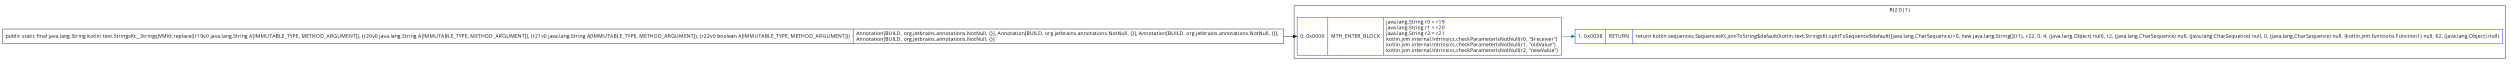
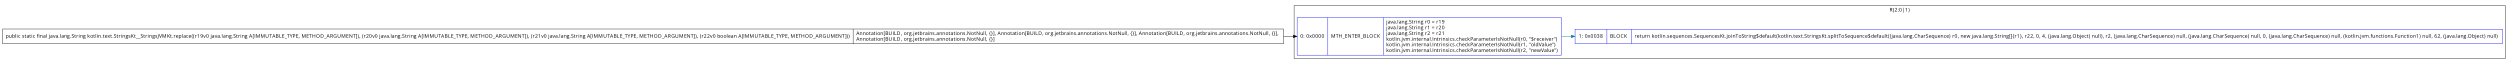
  digraph {
    rankdir=LR
    fontname="Open Sans"
    node [color=blue shape=record fontname="Open Sans"]
    edge [fontname="Open Sans"]
    n1 [label="{0\:\ 0x0000|MTH_ENTER_BLOCK\l|java.lang.String r0 = r19\ljava.lang.String r1 = r20\ljava.lang.String r2 = r21\lkotlin.jvm.internal.Intrinsics.checkParameterIsNotNull(r0, \"$receiver\")\lkotlin.jvm.internal.Intrinsics.checkParameterIsNotNull(r1, \"oldValue\")\lkotlin.jvm.internal.Intrinsics.checkParameterIsNotNull(r2, \"newValue\")\l}"]
-   n2 [label="{1\:\ 0x0038|RETURN\l|return kotlin.sequences.SequencesKt.joinToString$default(kotlin.text.StringsKt.splitToSequence$default((java.lang.CharSequence) r0, new java.lang.String[]\{r1\}, r22, 0, 4, (java.lang.Object) null), r2, (java.lang.CharSequence) null, (java.lang.CharSequence) null, 0, (java.lang.CharSequence) null, (kotlin.jvm.functions.Function1) null, 62, (java.lang.Object) null)\l}"]
+   n2 [label="{1\:\ 0x0038|BLOCK\l|return kotlin.sequences.SequencesKt.joinToString$default(kotlin.text.StringsKt.splitToSequence$default((java.lang.CharSequence) r0, new java.lang.String[]\{r1\}, r22, 0, 4, (java.lang.Object) null), r2, (java.lang.CharSequence) null, (java.lang.CharSequence) null, 0, (java.lang.CharSequence) null, (kotlin.jvm.functions.Function1) null, 62, (java.lang.Object) null)\l}"]
    n3 [label="{public static final java.lang.String kotlin.text.StringsKt__StringsJVMKt.replace((r19v0 java.lang.String A[IMMUTABLE_TYPE, METHOD_ARGUMENT]), (r20v0 java.lang.String A[IMMUTABLE_TYPE, METHOD_ARGUMENT]), (r21v0 java.lang.String A[IMMUTABLE_TYPE, METHOD_ARGUMENT]), (r22v0 boolean A[IMMUTABLE_TYPE, METHOD_ARGUMENT]))  | Annotation[BUILD, org.jetbrains.annotations.NotNull, \{\}], Annotation[BUILD, org.jetbrains.annotations.NotNull, \{\}], Annotation[BUILD, org.jetbrains.annotations.NotNull, \{\}], \lAnnotation[BUILD, org.jetbrains.annotations.NotNull, \{\}]\l}" color=""]
    subgraph cluster_1 {
      label="R(2:0|1)"
      n1
      n2
    }
    n1 -> n2 [color=teal]
    n3 -> n1 [color=black]
  }
